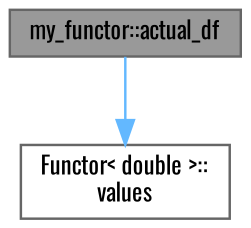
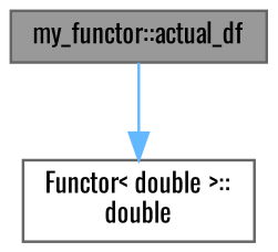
  digraph {
    rankdir=TB
    fontname=Oswald
    node [fontname=Oswald fontsize=10 shape=box style=filled]
    n1 [color=gray40 fillcolor=grey60 fontcolor=black height=0.2 label="my_functor::actual_df" width=0.4]
-   n2 [color=grey40 fillcolor=white height=0.2 label="Functor\< double \>::\lvalues" width=0.4]
+   n2 [color=grey40 fillcolor=white height=0.2 label="Functor\< double \>::\ldouble" width=0.4]
    n1 -> n2 [color=steelblue1 fontname=Oswald fontsize=10 labelfontname=Helvetica labelfontsize=10 style=solid]
  }
